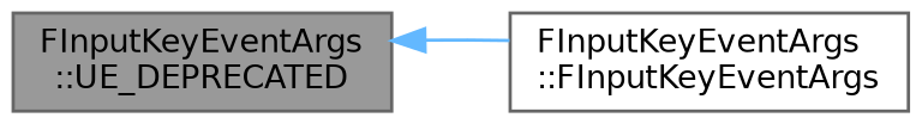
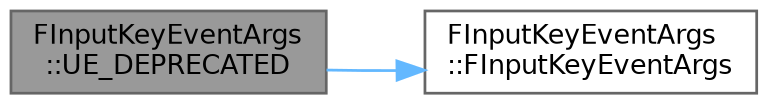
  digraph {
    rankdir=LR
    node [fontname=Helvetica fontsize=10 shape=box style=filled]
    n1 [color=gray40 fillcolor=grey60 fontcolor=black height=0.2 label="FInputKeyEventArgs\l::UE_DEPRECATED" width=0.4]
    n2 [color=grey40 fillcolor=white height=0.2 label="FInputKeyEventArgs\l::FInputKeyEventArgs" width=0.4]
-   n2 -> n1 [color=steelblue1 fontname=Helvetica fontsize=10 labelfontname=Helvetica labelfontsize=10 style=solid]
+   n1 -> n2 [color=steelblue1 fontname=Helvetica fontsize=10 labelfontname=Helvetica labelfontsize=10 style=solid]
  }
